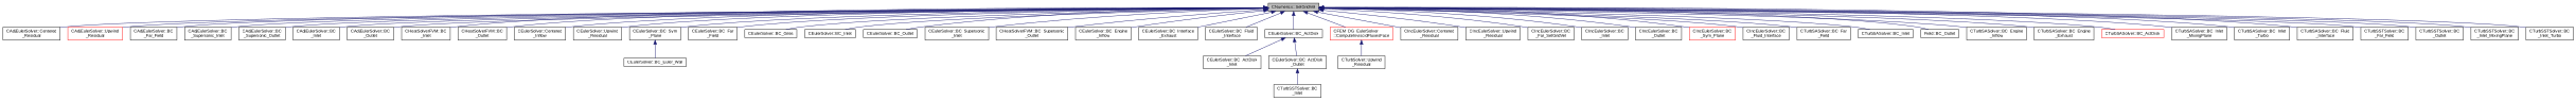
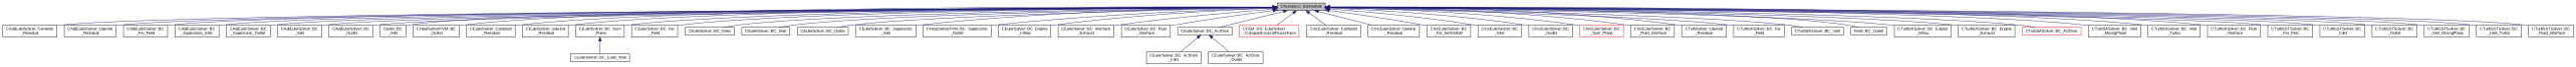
  digraph {
    fontname="Liberation Sans"
    rankdir=TB
    node [color=black fillcolor=white fontname="Liberation Sans" fontsize=10 shape=record style=filled]
    edge [color=midnightblue dir=back fontname="Liberation Sans" fontsize=10 labelfontname=Helvetica labelfontsize=10 style=solid]
    n1 [fillcolor=grey75 fontcolor=black height=0.2 label="CNumerics::SetGridVel" width=0.4]
    n2 [height=0.2 label="CAdjEulerSolver::Centered\l_Residual" width=0.4]
-   n3 [color=red height=0.2 label="CAdjEulerSolver::Upwind\l_Residual" width=0.4]
+   n3 [height=0.2 label="CAdjEulerSolver::Upwind\l_Residual" width=0.4]
    n4 [height=0.2 label="CAdjEulerSolver::BC\l_Far_Field" width=0.4]
    n5 [height=0.2 label="CAdjEulerSolver::BC\l_Supersonic_Inlet" width=0.4]
    n6 [height=0.2 label="CAdjEulerSolver::BC\l_Supersonic_Outlet" width=0.4]
    n7 [height=0.2 label="CAdjEulerSolver::BC\l_Inlet" width=0.4]
    n8 [height=0.2 label="CAdjEulerSolver::BC\l_Outlet" width=0.4]
-   n9 [height=0.2 label="CHeatSolverFVM::BC\l_Inlet" width=0.4]
+   n9 [height=0.2 label="Outlet::BC\l_Inlet" width=0.4]
    n10 [height=0.2 label="CHeatSolverFVM::BC\l_Outlet" width=0.4]
-   n11 [height=0.2 label="CEulerSolver::Centered\l_Inflow" width=0.4]
+   n11 [height=0.2 label="CEulerSolver::Centered\l_Residual" width=0.4]
    n12 [height=0.2 label="CEulerSolver::Upwind\l_Residual" width=0.4]
    n13 [height=0.2 label="CEulerSolver::BC_Sym\l_Plane" width=0.4]
    n14 [height=0.2 label="CEulerSolver::BC_Far\l_Field" width=0.4]
    n15 [height=0.2 label="CEulerSolver::BC_Giles" width=0.4]
    n16 [height=0.2 label="CEulerSolver::BC_Inlet" width=0.4]
    n17 [height=0.2 label="CEulerSolver::BC_Outlet" width=0.4]
    n18 [height=0.2 label="CEulerSolver::BC_Supersonic\l_Inlet" width=0.4]
    n19 [height=0.2 label="CHeatSolverFVM::BC_Supersonic\l_Outlet" width=0.4]
    n20 [height=0.2 label="CEulerSolver::BC_Engine\l_Inflow" width=0.4]
    n21 [height=0.2 label="CEulerSolver::BC_Interface\l_Exhaust" width=0.4]
    n22 [height=0.2 label="CEulerSolver::BC_Fluid\l_Interface" width=0.4]
    n23 [height=0.2 label="CEulerSolver::BC_ActDisk" width=0.4]
    n24 [color=red height=0.2 label="CFEM_DG_EulerSolver\l::ComputeInviscidFluxesFace" width=0.4]
    n25 [height=0.2 label="CIncEulerSolver::Centered\l_Residual" width=0.4]
    n26 [height=0.2 label="CIncEulerSolver::Upwind\l_Residual" width=0.4]
    n27 [height=0.2 label="CIncEulerSolver::BC\l_Far_SetGridVel" width=0.4]
    n28 [height=0.2 label="CIncEulerSolver::BC\l_Inlet" width=0.4]
    n29 [height=0.2 label="CIncEulerSolver::BC\l_Outlet" width=0.4]
    n30 [color=red height=0.2 label="CIncEulerSolver::BC\l_Sym_Plane" width=0.4]
    n31 [height=0.2 label="CIncEulerSolver::BC\l_Fluid_Interface" width=0.4]
    n32 [height=0.2 label="CTurbSolver::Upwind\l_Residual" width=0.4]
    n33 [height=0.2 label="CTurbSASolver::BC_Far\l_Field" width=0.4]
    n34 [height=0.2 label="CTurbSASolver::BC_Inlet" width=0.4]
    n35 [height=0.2 label="Field::BC_Outlet" width=0.4]
    n36 [height=0.2 label="CTurbSASolver::BC_Engine\l_Inflow" width=0.4]
    n37 [height=0.2 label="CTurbSASolver::BC_Engine\l_Exhaust" width=0.4]
    n38 [color=red height=0.2 label="CTurbSASolver::BC_ActDisk" width=0.4]
    n39 [height=0.2 label="CTurbSASolver::BC_Inlet\l_MixingPlane" width=0.4]
    n40 [height=0.2 label="CTurbSASolver::BC_Inlet\l_Turbo" width=0.4]
    n41 [height=0.2 label="CTurbSASolver::BC_Fluid\l_Interface" width=0.4]
    n42 [height=0.2 label="CTurbSSTSolver::BC\l_Far_Field" width=0.4]
    n43 [height=0.2 label="CTurbSSTSolver::BC\l_Inlet" width=0.4]
    n44 [height=0.2 label="CTurbSSTSolver::BC\l_Outlet" width=0.4]
    n45 [height=0.2 label="CTurbSSTSolver::BC\l_Inlet_MixingPlane" width=0.4]
    n46 [height=0.2 label="CTurbSSTSolver::BC\l_Inlet_Turbo" width=0.4]
+   n47 [height=0.2 label="CTurbSSTSolver::BC\l_Fluid_Interface" width=0.4]
    n48 [height=0.2 label="CEulerSolver::BC_Euler_Wall" width=0.4]
    n49 [height=0.2 label="CEulerSolver::BC_ActDisk\l_Inlet" width=0.4]
    n50 [height=0.2 label="CEulerSolver::BC_ActDisk\l_Outlet" width=0.4]
    n1 -> n2
    n1 -> n3
    n1 -> n4
    n1 -> n5
    n1 -> n6
    n1 -> n7
    n1 -> n8
    n1 -> n9
    n1 -> n10
    n1 -> n11
    n1 -> n12
    n1 -> n13
    n1 -> n14
    n1 -> n15
    n1 -> n16
    n1 -> n17
    n1 -> n18
    n1 -> n19
    n1 -> n20
    n1 -> n21
    n1 -> n22
    n1 -> n23
    n1 -> n24
    n1 -> n25
    n1 -> n26
    n1 -> n27
    n1 -> n28
    n1 -> n29
    n1 -> n30
    n1 -> n31
-   n24 -> n32
+   n1 -> n32
    n1 -> n33
    n1 -> n34
    n1 -> n35
    n1 -> n36
    n1 -> n37
    n1 -> n38
    n1 -> n39
    n1 -> n40
    n1 -> n41
    n1 -> n42
-   n50 -> n43
+   n1 -> n43
    n1 -> n44
    n1 -> n45
    n1 -> n46
+   n1 -> n47
    n13 -> n48
    n23 -> n49
    n23 -> n50
  }
